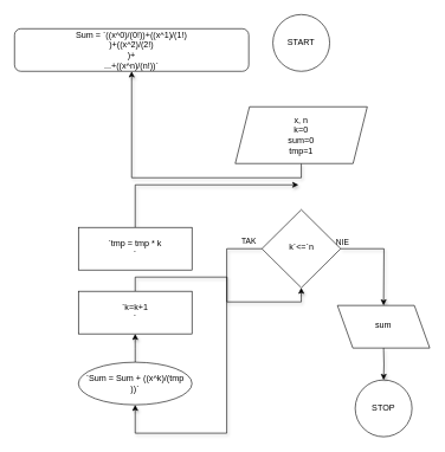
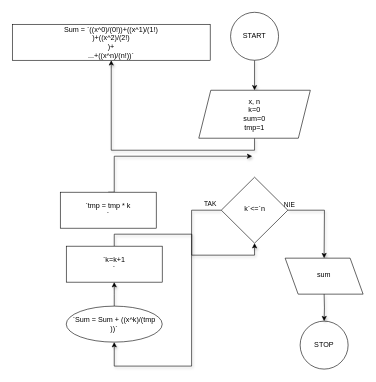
  <mxCell id="0" />
  <mxCell id="1" parent="0" />
+ <mxCell id="2" style="edgeStyle=orthogonalEdgeStyle;rounded=0;orthogonalLoop=1;jettySize=auto;html=1;exitX=0.5;exitY=1;exitDx=0;exitDy=0;entryX=0.5;entryY=0;entryDx=0;entryDy=0;shadow=1;" edge="1" parent="1" source="3" target="8"><mxGeometry relative="1" as="geometry" /></mxCell>
  <mxCell id="3" value="START" style="ellipse;whiteSpace=wrap;html=1;" vertex="1" parent="1"><mxGeometry x="384" y="20" width="80" height="80" as="geometry" /></mxCell>
- <mxCell id="4" value="Sum = `((x^0)/(0!))+((x^1)/(1!)&lt;br&gt;)+((x^2)/(2!)&lt;br&gt;)+&lt;br&gt;...+((x^n)/(n!))`" style="whiteSpace=wrap;html=1;rounded=1;" vertex="1" parent="1"><mxGeometry x="20" y="40" width="330" height="60" as="geometry" /></mxCell>
+ <mxCell id="4" value="Sum = `((x^0)/(0!))+((x^1)/(1!)&lt;br&gt;)+((x^2)/(2!)&lt;br&gt;)+&lt;br&gt;...+((x^n)/(n!))`" style="rounded=0;whiteSpace=wrap;html=1;" vertex="1" parent="1"><mxGeometry x="20" y="40" width="330" height="60" as="geometry" /></mxCell>
  <mxCell id="5" style="edgeStyle=orthogonalEdgeStyle;rounded=0;orthogonalLoop=1;jettySize=auto;html=1;shadow=1;" edge="1" parent="1" source="6"><mxGeometry relative="1" as="geometry"><mxPoint x="190" y="470" as="targetPoint" /></mxGeometry></mxCell>
  <mxCell id="6" value="`Sum = Sum + ((x^k)/(tmp&lt;br&gt;))`" style="ellipse;whiteSpace=wrap;html=1;" vertex="1" parent="1"><mxGeometry x="110" y="510" width="160" height="60" as="geometry" /></mxCell>
  <mxCell id="7" style="edgeStyle=orthogonalEdgeStyle;rounded=0;orthogonalLoop=1;jettySize=auto;html=1;exitX=0.5;exitY=1;exitDx=0;exitDy=0;shadow=1;" edge="1" parent="1" source="8" target="4"><mxGeometry relative="1" as="geometry" /></mxCell>
  <mxCell id="8" value="x, n&lt;br&gt;k=0&lt;br&gt;sum=0&lt;br&gt;tmp=1" style="shape=parallelogram;perimeter=parallelogramPerimeter;whiteSpace=wrap;html=1;fixedSize=1;" vertex="1" parent="1"><mxGeometry x="331" y="150" width="186" height="80" as="geometry" /></mxCell>
  <mxCell id="9" style="edgeStyle=orthogonalEdgeStyle;rounded=0;orthogonalLoop=1;jettySize=auto;html=1;exitX=1;exitY=0.5;exitDx=0;exitDy=0;shadow=1;" edge="1" parent="1" source="13"><mxGeometry relative="1" as="geometry"><mxPoint x="540" y="430" as="targetPoint" /></mxGeometry></mxCell>
  <mxCell id="10" value="NIE" style="edgeLabel;html=1;align=center;verticalAlign=middle;resizable=0;points=[];" vertex="1" connectable="0" parent="9"><mxGeometry x="-0.777" relative="1" as="geometry"><mxPoint x="-14.33" y="-10.0" as="offset" /></mxGeometry></mxCell>
  <mxCell id="11" style="edgeStyle=orthogonalEdgeStyle;rounded=0;orthogonalLoop=1;jettySize=auto;html=1;exitX=0;exitY=0.5;exitDx=0;exitDy=0;entryX=0.5;entryY=1;entryDx=0;entryDy=0;shadow=1;" edge="1" parent="1" source="13" target="6"><mxGeometry relative="1" as="geometry"><Array as="points"><mxPoint x="319" y="350" /><mxPoint x="319" y="610" /><mxPoint x="190" y="610" /></Array></mxGeometry></mxCell>
  <mxCell id="12" value="TAK" style="edgeLabel;html=1;align=center;verticalAlign=middle;resizable=0;points=[];" vertex="1" connectable="0" parent="11"><mxGeometry x="-0.789" y="1" relative="1" as="geometry"><mxPoint x="29.78" y="-11" as="offset" /></mxGeometry></mxCell>
  <mxCell id="13" value="k`&amp;lt;=`n" style="rhombus;whiteSpace=wrap;html=1;shadow=0;fontFamily=Helvetica;fontSize=12;align=center;strokeWidth=1;spacing=6;spacingTop=-4;" vertex="1" parent="1"><mxGeometry x="368.5" y="295" width="111" height="110" as="geometry" /></mxCell>
  <mxCell id="14" value="&#10;sum" style="group;fillColor=#ffffff;align=center;" vertex="1" connectable="0" parent="1"><mxGeometry x="475" y="430" width="130" height="60" as="geometry" /></mxCell>
  <mxCell id="15" value="" style="endArrow=none;html=1;" edge="1" parent="14"><mxGeometry width="50" height="50" relative="1" as="geometry"><mxPoint x="130" y="60.0" as="sourcePoint" /><mxPoint x="21.667" y="60.0" as="targetPoint" /></mxGeometry></mxCell>
  <mxCell id="16" value="" style="endArrow=none;html=1;entryX=0;entryY=1;entryDx=0;entryDy=0;" edge="1" parent="14"><mxGeometry width="50" height="50" relative="1" as="geometry"><mxPoint x="130" y="60.0" as="sourcePoint" /><mxPoint x="108.333" as="targetPoint" /></mxGeometry></mxCell>
  <mxCell id="17" value="" style="endArrow=none;html=1;entryX=0;entryY=1;entryDx=0;entryDy=0;" edge="1" parent="14"><mxGeometry width="50" height="50" relative="1" as="geometry"><mxPoint x="21.667" y="60.0" as="sourcePoint" /><mxPoint as="targetPoint" /></mxGeometry></mxCell>
  <mxCell id="18" value="" style="endArrow=none;html=1;" edge="1" parent="14"><mxGeometry width="50" height="50" relative="1" as="geometry"><mxPoint x="108.333" as="sourcePoint" /><mxPoint as="targetPoint" /></mxGeometry></mxCell>
  <mxCell id="19" value="STOP" style="ellipse;whiteSpace=wrap;html=1;" vertex="1" parent="1"><mxGeometry x="500" y="535" width="80" height="80" as="geometry" /></mxCell>
  <mxCell id="20" style="edgeStyle=orthogonalEdgeStyle;rounded=0;orthogonalLoop=1;jettySize=auto;html=1;shadow=1;entryX=0.5;entryY=0;entryDx=0;entryDy=0;" edge="1" parent="1" target="19"><mxGeometry relative="1" as="geometry"><mxPoint x="620" y="450" as="targetPoint" /><mxPoint x="540" y="490" as="sourcePoint" /></mxGeometry></mxCell>
  <mxCell id="21" style="edgeStyle=orthogonalEdgeStyle;rounded=0;orthogonalLoop=1;jettySize=auto;html=1;exitX=0.5;exitY=0;exitDx=0;exitDy=0;shadow=1;" edge="1" parent="1" source="22"><mxGeometry relative="1" as="geometry"><mxPoint x="420" y="260" as="targetPoint" /><Array as="points"><mxPoint x="190" y="260" /></Array></mxGeometry></mxCell>
- <mxCell id="22" value="`tmp = tmp * k&lt;br&gt;`" style="rounded=0;whiteSpace=wrap;html=1;" vertex="1" parent="1"><mxGeometry x="110" y="320" width="160" height="60" as="geometry" /></mxCell>
+ <mxCell id="22" value="`tmp = tmp * k&lt;br&gt;`" style="rounded=0;whiteSpace=wrap;html=1;" vertex="1" parent="1"><mxGeometry x="100" y="320" width="160" height="60" as="geometry" /></mxCell>
  <mxCell id="23" style="edgeStyle=orthogonalEdgeStyle;rounded=0;orthogonalLoop=1;jettySize=auto;html=1;exitX=0.5;exitY=0;exitDx=0;exitDy=0;shadow=1;" edge="1" parent="1" source="24" target="13"><mxGeometry relative="1" as="geometry" /></mxCell>
  <mxCell id="24" value="`k=k+1&lt;br&gt;`" style="rounded=0;whiteSpace=wrap;html=1;" vertex="1" parent="1"><mxGeometry x="110" y="410" width="160" height="60" as="geometry" /></mxCell>
